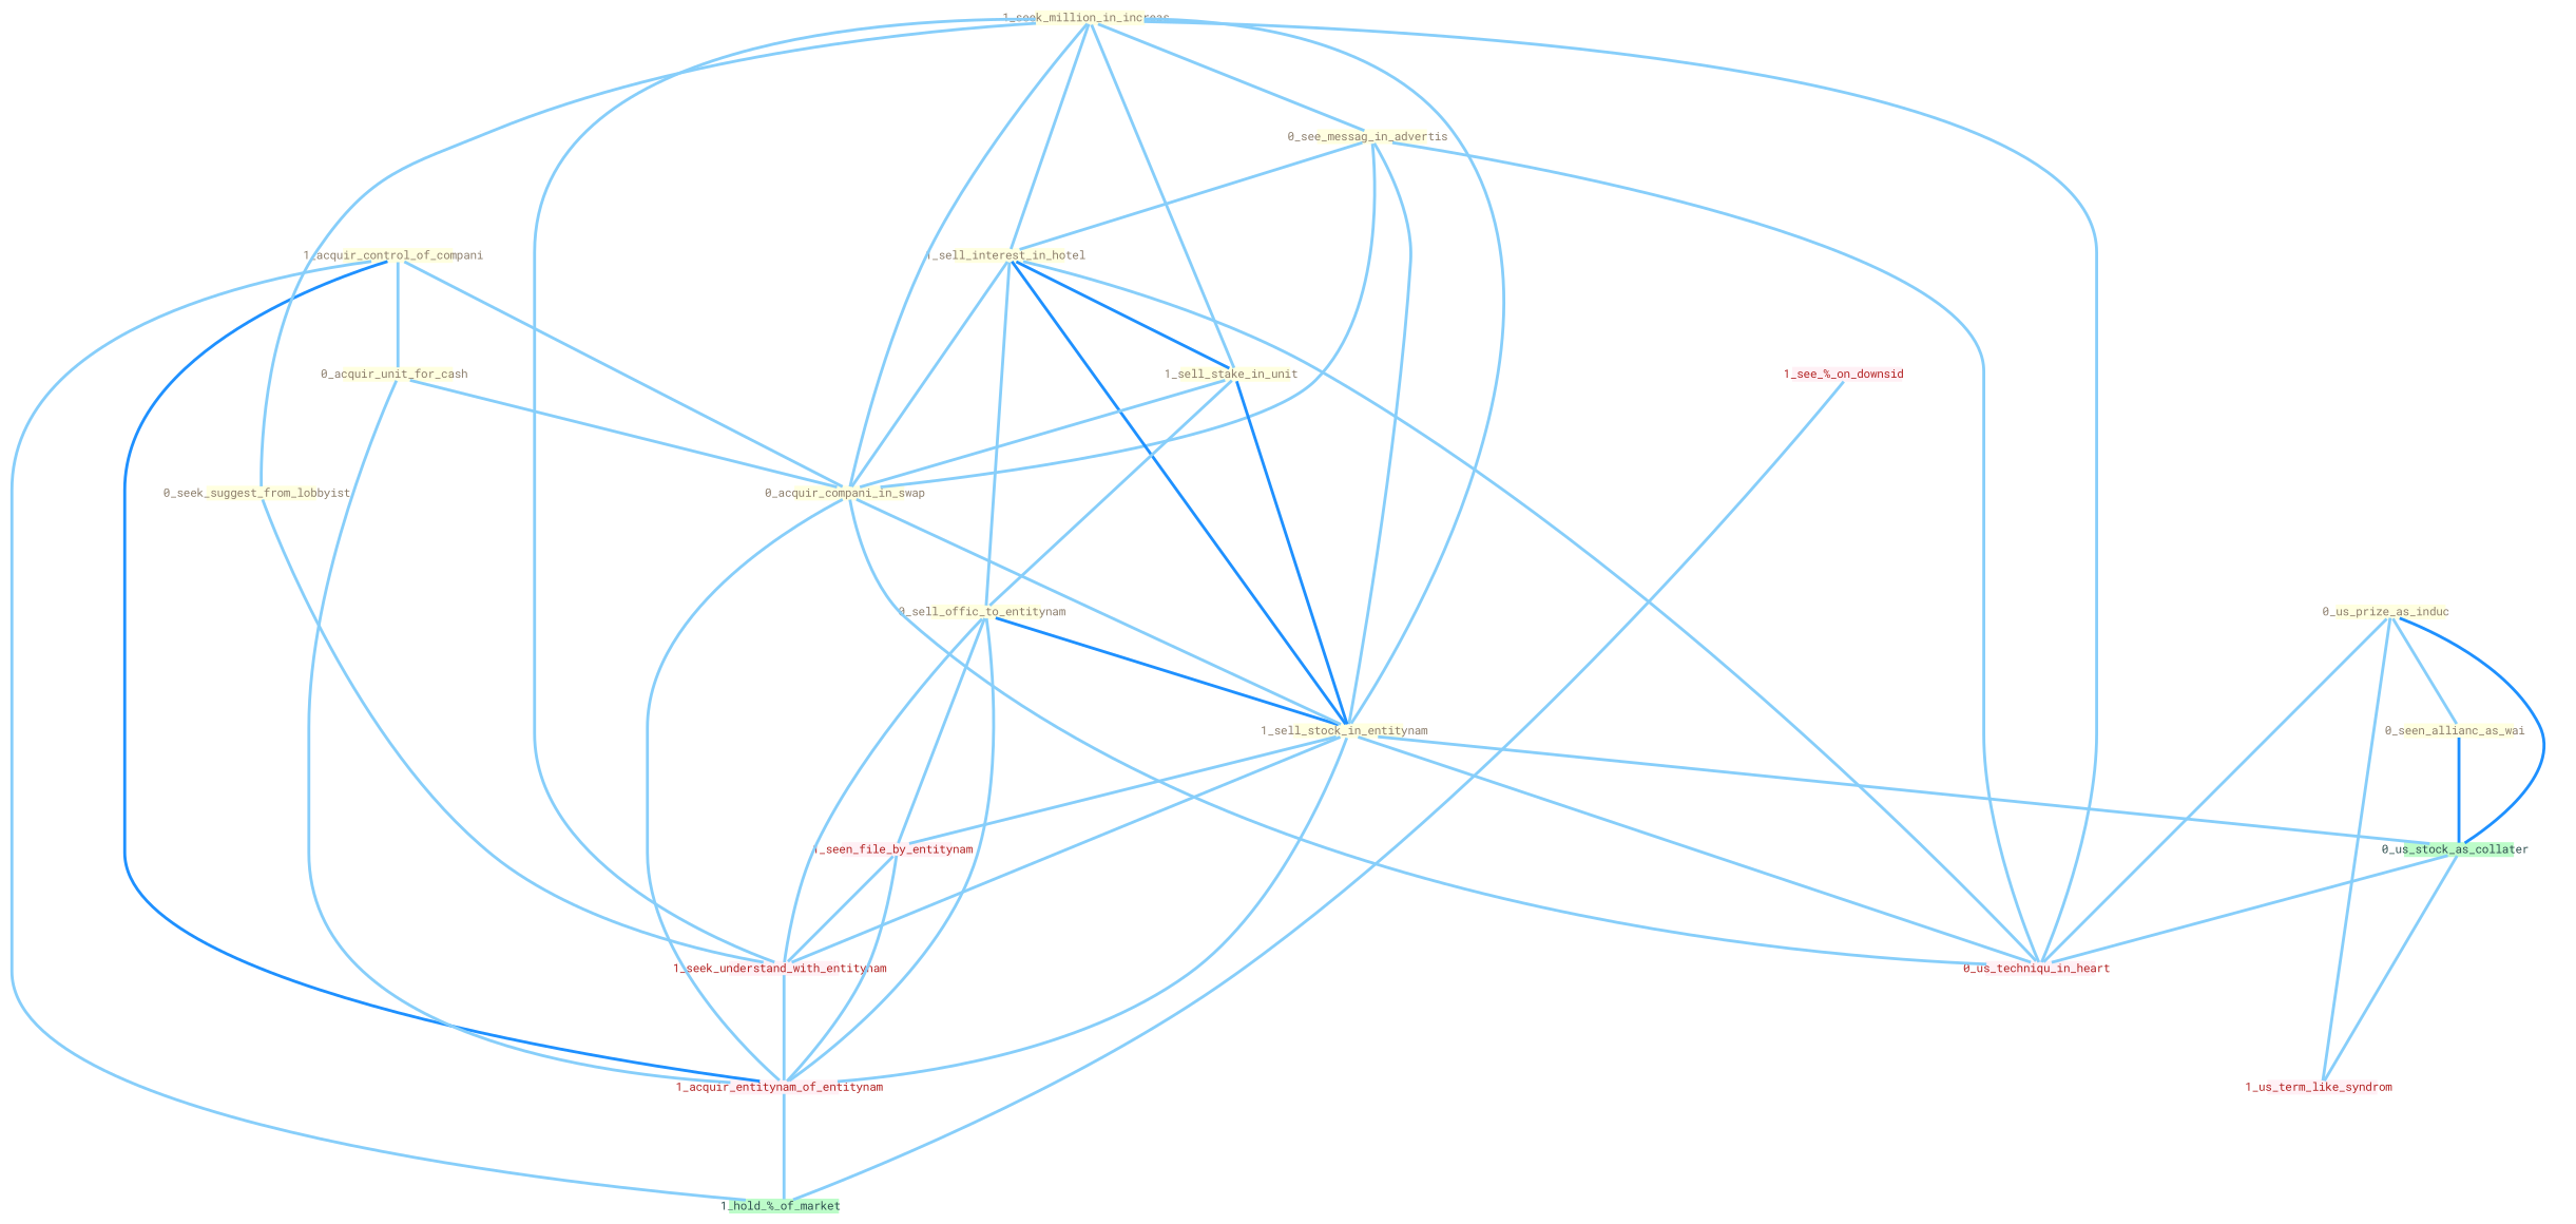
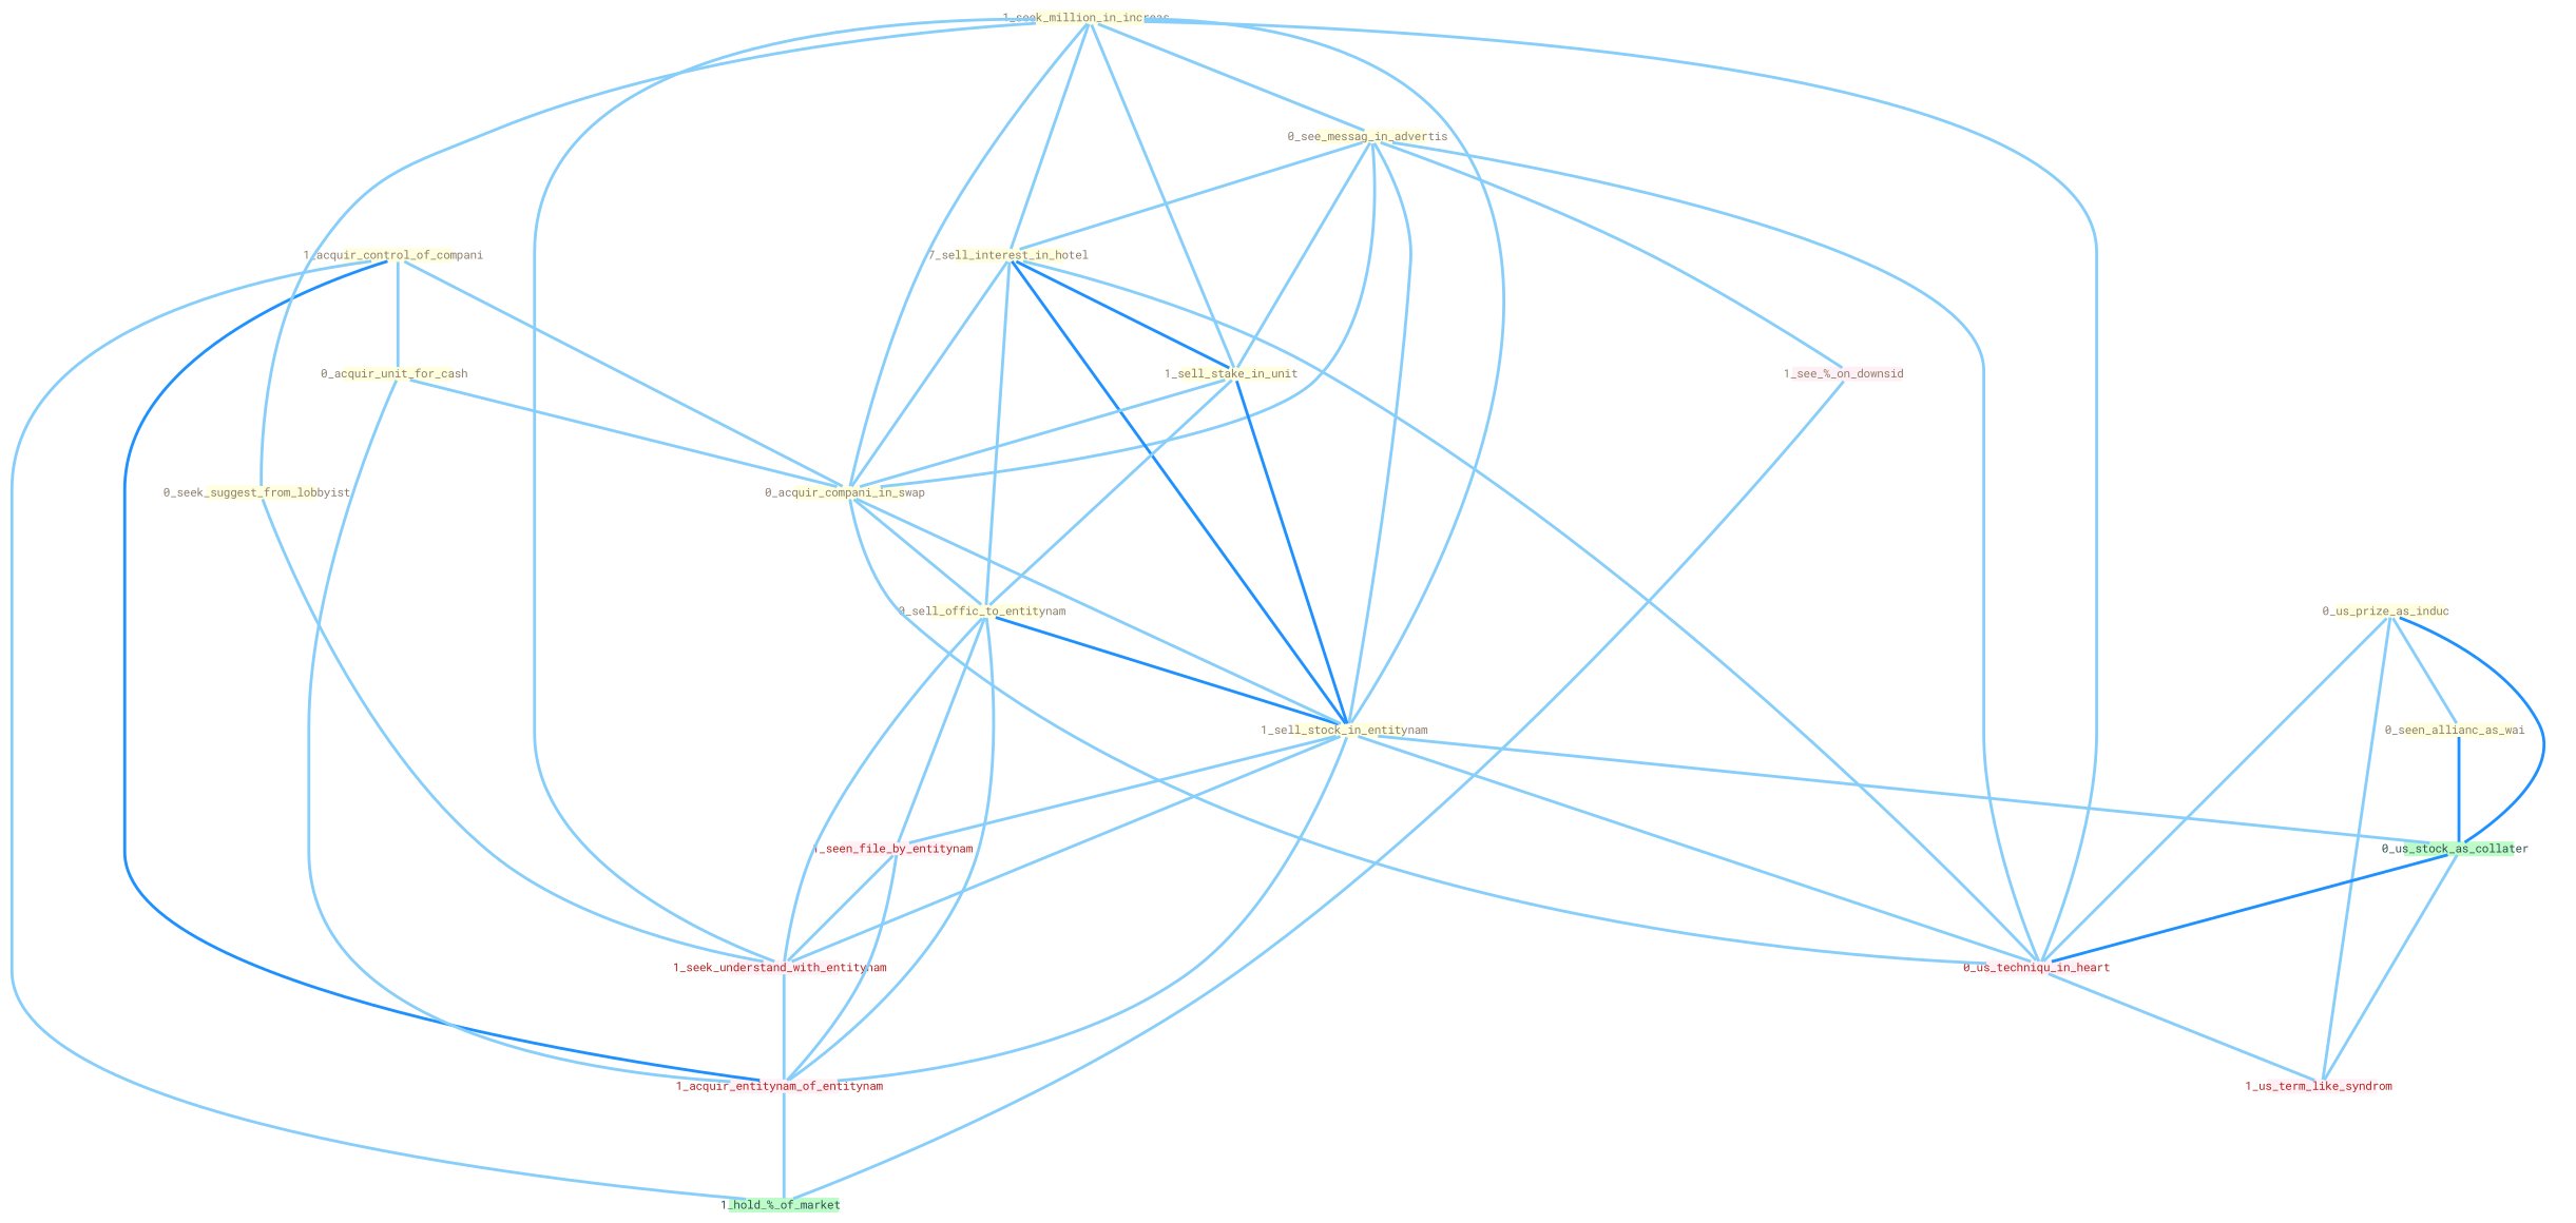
  graph {
    fontname="Roboto Mono"
    node [color="#ffffe0" fixedsize=true fontcolor="#8b7d6b" fontname="Roboto Mono" fontsize=4 shape=polygon style=filled]
    edge [color="#87cefa" fontname="Roboto Mono" w=1]
    "1_acquir_control_of_compani " [height=.06 width=.5]
    "1_seek_million_in_increas " [height=.06 width=.5]
    "0_acquir_unit_for_cash " [height=.06 width=.5]
    "0_seek_suggest_from_lobbyist " [height=.06 width=.5]
    "0_see_messag_in_advertis " [height=.06 width=.5]
-   "1_sell_interest_in_hotel " [height=.06 width=.5]
+   "1_sell_interest_in_hotel " [height=.06 width=.5 label="7_sell_interest_in_hotel"]
    "1_sell_stake_in_unit " [height=.06 width=.5]
    "0_sell_offic_to_entitynam " [height=.06 width=.5]
    "0_us_prize_as_induc " [height=.06 width=.5]
    "0_acquir_compani_in_swap " [height=.06 width=.5]
    "0_seen_allianc_as_wai " [height=.06 width=.5]
    "1_sell_stock_in_entitynam " [height=.06 width=.5]
    "1_seen_file_by_entitynam " [color="#fff0f5" fontcolor="#b22222" height=.06 width=.5]
    "1_seek_understand_with_entitynam " [color="#fff0f5" fontcolor="#b22222" height=.06 width=.5]
    "1_acquir_entitynam_of_entitynam " [color="#fff0f5" fontcolor="#b22222" height=.06 width=.5]
    "0_us_techniqu_in_heart " [color="#fff0f5" fontcolor="#b22222" height=.06 width=.5]
-   "1_see_%_on_downsid " [color="#fff0f5" fontcolor="#b22222" height=.06 width=.5]
+   "1_see_%_on_downsid " [color="#fff0f5" height=.06 width=.5]
    "1_us_term_like_syndrom " [color="#fff0f5" fontcolor="#b22222" height=.06 width=.5]
    "1_hold_%_of_market " [color="#BDFCC9" fontcolor="#2f4f4f" height=.06 width=.5]
    "0_us_stock_as_collater " [color="#BDFCC9" fontcolor="#2f4f4f" height=.06 width=.5]
    subgraph sub_1 {
      "1_acquir_control_of_compani "
      "1_seek_million_in_increas "
      "0_acquir_unit_for_cash "
      "0_seek_suggest_from_lobbyist "
      "0_see_messag_in_advertis "
      "1_sell_interest_in_hotel "
      "1_sell_stake_in_unit "
      "0_sell_offic_to_entitynam "
      "0_us_prize_as_induc "
      "0_acquir_compani_in_swap "
      "0_seen_allianc_as_wai "
      "1_sell_stock_in_entitynam "
    }
    subgraph sub_2 {
      "1_seen_file_by_entitynam "
      "1_seek_understand_with_entitynam "
      "1_acquir_entitynam_of_entitynam "
      "0_us_techniqu_in_heart "
      "1_see_%_on_downsid "
      "1_us_term_like_syndrom "
    }
    "1_acquir_control_of_compani " -- "0_acquir_unit_for_cash "
    "1_acquir_control_of_compani " -- "0_acquir_compani_in_swap "
    "1_acquir_control_of_compani " -- "1_acquir_entitynam_of_entitynam " [color="#1e90ff" w=2]
    "1_acquir_control_of_compani " -- "1_hold_%_of_market "
    "1_seek_million_in_increas " -- "0_seek_suggest_from_lobbyist "
    "1_seek_million_in_increas " -- "0_see_messag_in_advertis "
    "1_seek_million_in_increas " -- "1_sell_interest_in_hotel "
    "1_seek_million_in_increas " -- "1_sell_stake_in_unit "
    "1_seek_million_in_increas " -- "0_acquir_compani_in_swap "
    "1_seek_million_in_increas " -- "1_sell_stock_in_entitynam "
    "1_seek_million_in_increas " -- "1_seek_understand_with_entitynam "
    "1_seek_million_in_increas " -- "0_us_techniqu_in_heart "
    "0_acquir_unit_for_cash " -- "0_acquir_compani_in_swap "
    "0_acquir_unit_for_cash " -- "1_acquir_entitynam_of_entitynam "
    "0_seek_suggest_from_lobbyist " -- "1_seek_understand_with_entitynam "
    "0_see_messag_in_advertis " -- "1_sell_interest_in_hotel "
+   "0_see_messag_in_advertis " -- "1_sell_stake_in_unit "
    "0_see_messag_in_advertis " -- "0_acquir_compani_in_swap "
    "0_see_messag_in_advertis " -- "1_sell_stock_in_entitynam "
    "0_see_messag_in_advertis " -- "0_us_techniqu_in_heart "
+   "0_see_messag_in_advertis " -- "1_see_%_on_downsid "
    "1_sell_interest_in_hotel " -- "1_sell_stake_in_unit " [color="#1e90ff" w=2]
    "1_sell_interest_in_hotel " -- "0_sell_offic_to_entitynam "
    "1_sell_interest_in_hotel " -- "0_acquir_compani_in_swap "
    "1_sell_interest_in_hotel " -- "1_sell_stock_in_entitynam " [color="#1e90ff" w=2]
    "1_sell_interest_in_hotel " -- "0_us_techniqu_in_heart "
    "1_sell_stake_in_unit " -- "0_sell_offic_to_entitynam "
    "1_sell_stake_in_unit " -- "0_acquir_compani_in_swap "
    "1_sell_stake_in_unit " -- "1_sell_stock_in_entitynam " [color="#1e90ff" w=2]
    "0_sell_offic_to_entitynam " -- "1_sell_stock_in_entitynam " [color="#1e90ff" w=2]
    "0_sell_offic_to_entitynam " -- "1_seen_file_by_entitynam "
    "0_sell_offic_to_entitynam " -- "1_seek_understand_with_entitynam "
    "0_sell_offic_to_entitynam " -- "1_acquir_entitynam_of_entitynam "
    "0_us_prize_as_induc " -- "0_seen_allianc_as_wai "
    "0_us_prize_as_induc " -- "0_us_techniqu_in_heart "
    "0_us_prize_as_induc " -- "1_us_term_like_syndrom "
    "0_us_prize_as_induc " -- "0_us_stock_as_collater " [color="#1e90ff" w=2]
    "0_acquir_compani_in_swap " -- "1_sell_stock_in_entitynam "
-   "0_acquir_compani_in_swap " -- "1_acquir_entitynam_of_entitynam "
+   "0_acquir_compani_in_swap " -- "0_sell_offic_to_entitynam "
    "0_acquir_compani_in_swap " -- "0_us_techniqu_in_heart "
    "0_seen_allianc_as_wai " -- "0_us_stock_as_collater " [color="#1e90ff"]
    "1_sell_stock_in_entitynam " -- "1_seen_file_by_entitynam "
    "1_sell_stock_in_entitynam " -- "1_seek_understand_with_entitynam "
    "1_sell_stock_in_entitynam " -- "1_acquir_entitynam_of_entitynam "
    "1_sell_stock_in_entitynam " -- "0_us_techniqu_in_heart "
    "1_sell_stock_in_entitynam " -- "0_us_stock_as_collater "
    "1_seen_file_by_entitynam " -- "1_seek_understand_with_entitynam "
    "1_seen_file_by_entitynam " -- "1_acquir_entitynam_of_entitynam "
    "1_seek_understand_with_entitynam " -- "1_acquir_entitynam_of_entitynam "
    "1_acquir_entitynam_of_entitynam " -- "1_hold_%_of_market "
+   "0_us_techniqu_in_heart " -- "1_us_term_like_syndrom "
    "1_see_%_on_downsid " -- "1_hold_%_of_market "
-   "0_us_stock_as_collater " -- "0_us_techniqu_in_heart "
+   "0_us_stock_as_collater " -- "0_us_techniqu_in_heart " [color="#1e90ff"]
    "0_us_stock_as_collater " -- "1_us_term_like_syndrom "
  }
